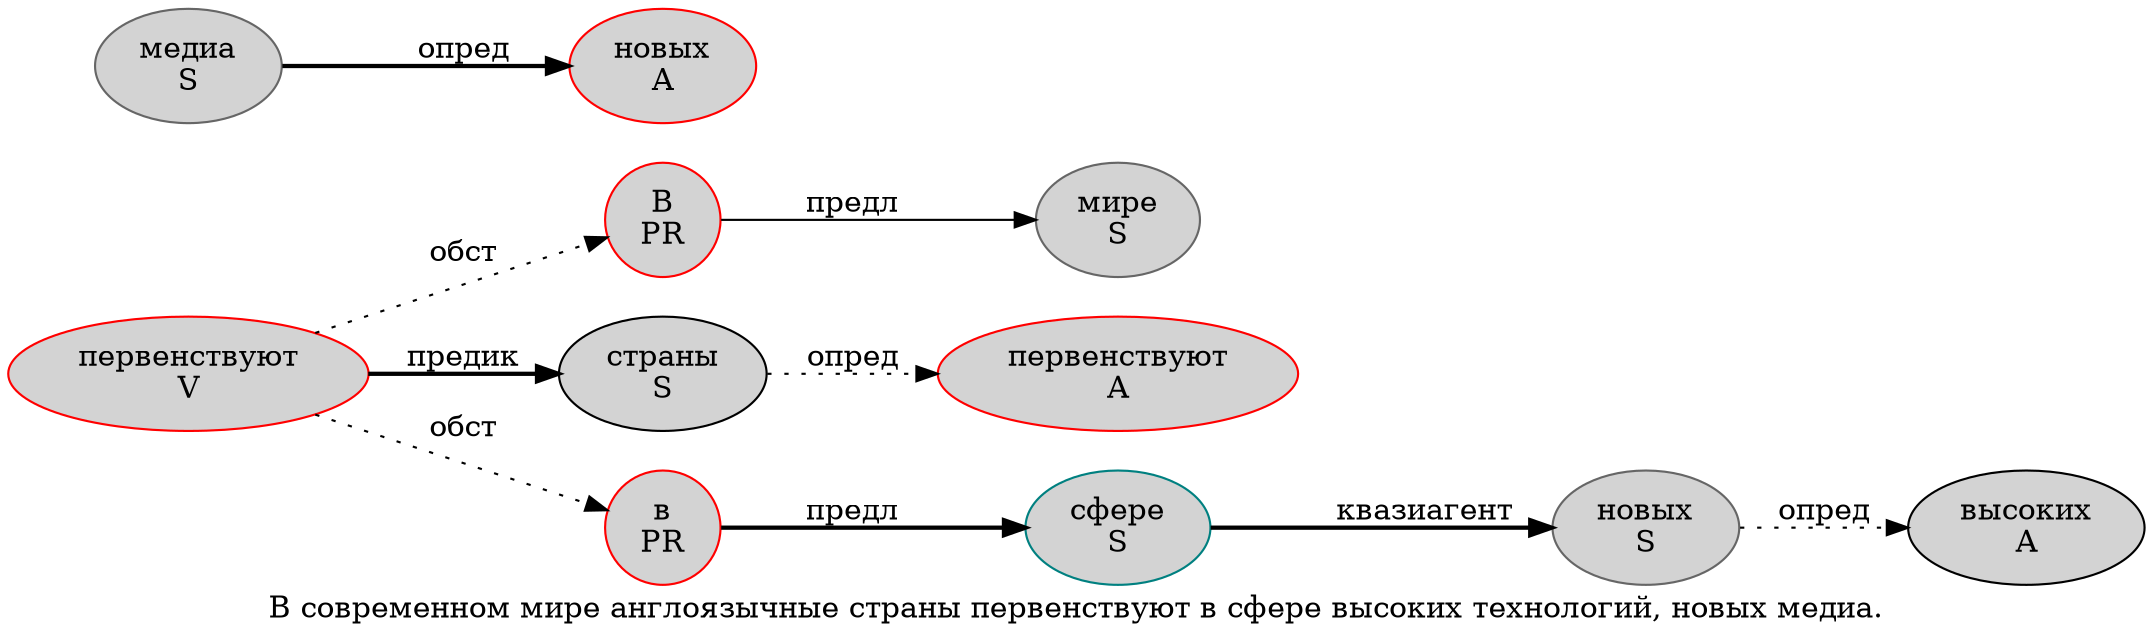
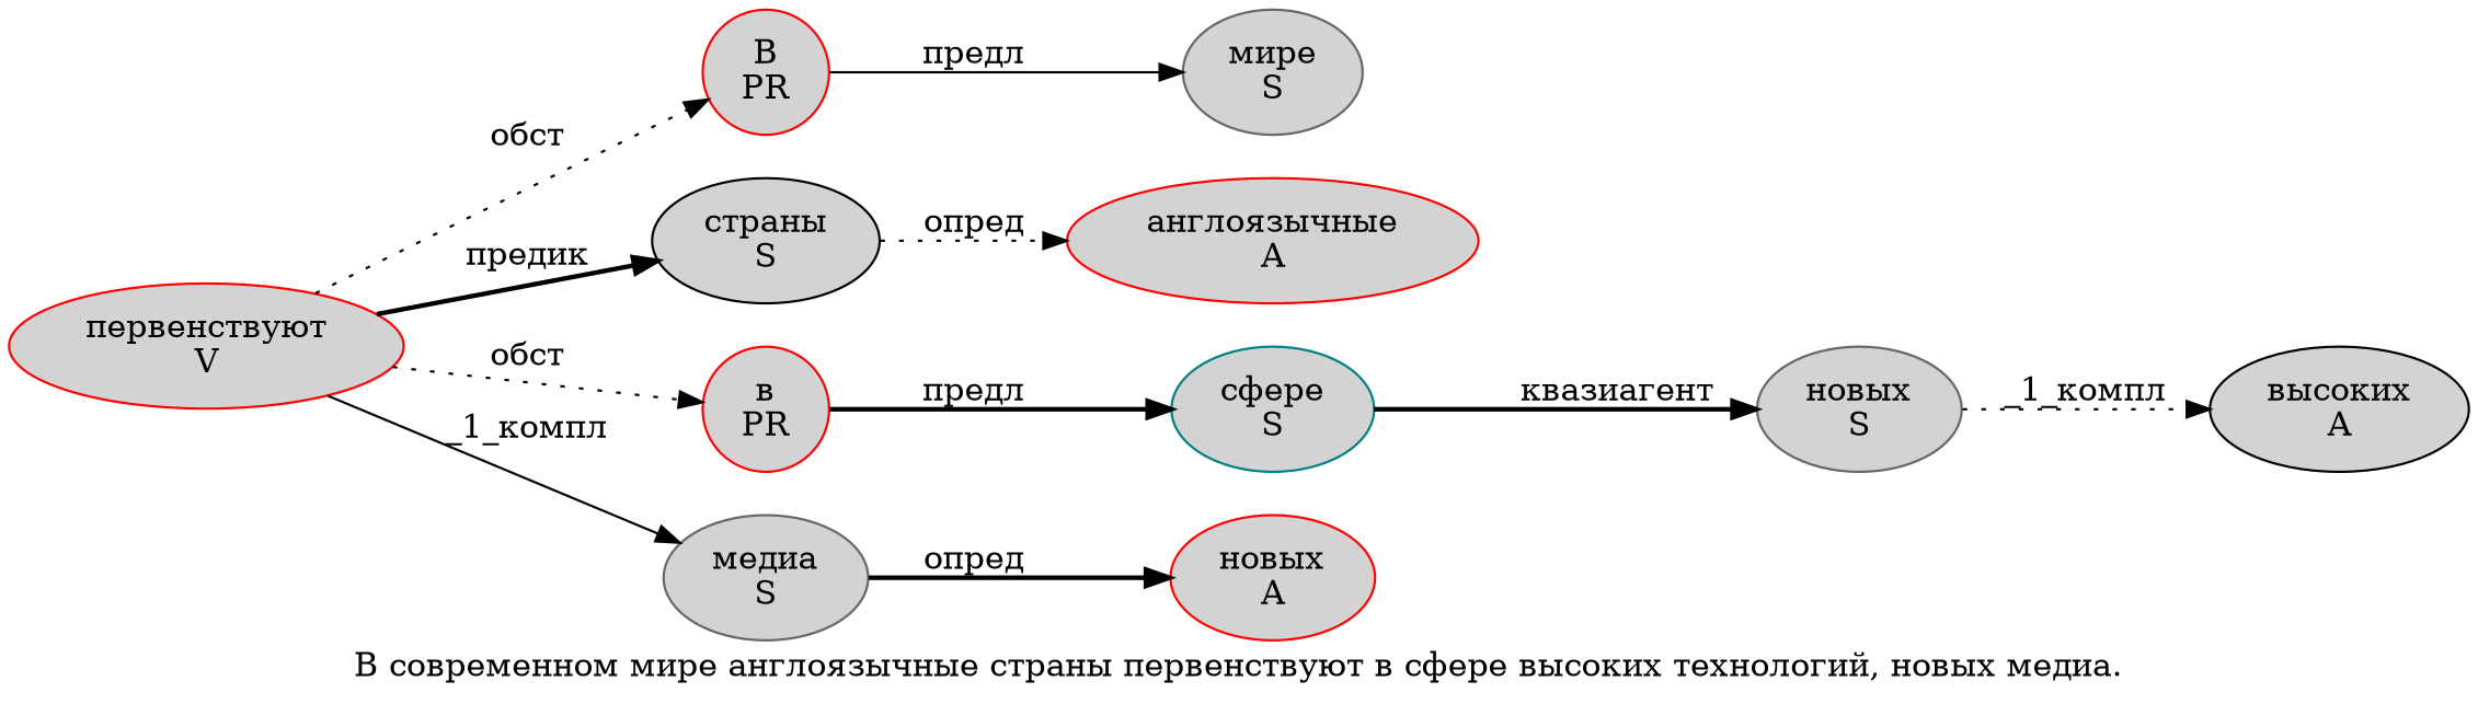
  digraph {
    label="В современном мире англоязычные страны первенствуют в сфере высоких технологий, новых медиа."
    rankdir=LR
    node [color=red fillcolor=lightgray penwidth=1 shape=ellipse style=filled]
    edge [style=dotted]
    n1 [label="В\nPR"]
    n2 [color=gray40 label="мире\nS"]
-   n3 [label="первенствуют\nA"]
+   n3 [label="англоязычные\nA"]
    n4 [color=black label="страны\nS"]
    n5 [label="первенствуют\nV"]
    n6 [label="в\nPR"]
    n7 [color=gray40 label="медиа\nS"]
    n8 [color=teal label="сфере\nS"]
    n9 [label="новых\nA"]
    n10 [color=gray40 label="новых\nS"]
    n11 [color=black label="высоких\nA"]
    n1 -> n2 [label="предл" style=solid]
    n4 -> n3 [label="опред"]
    n5 -> n1 [label="обст"]
    n5 -> n4 [label="предик" style=bold]
    n5 -> n6 [label="обст"]
+   n5 -> n7 [label="_1_компл" style=solid]
    n6 -> n8 [label="предл" style=bold]
    n7 -> n9 [label="опред" style=bold]
    n8 -> n10 [label="квазиагент" style=bold]
-   n10 -> n11 [label="опред"]
+   n10 -> n11 [label="_1_компл"]
  }
